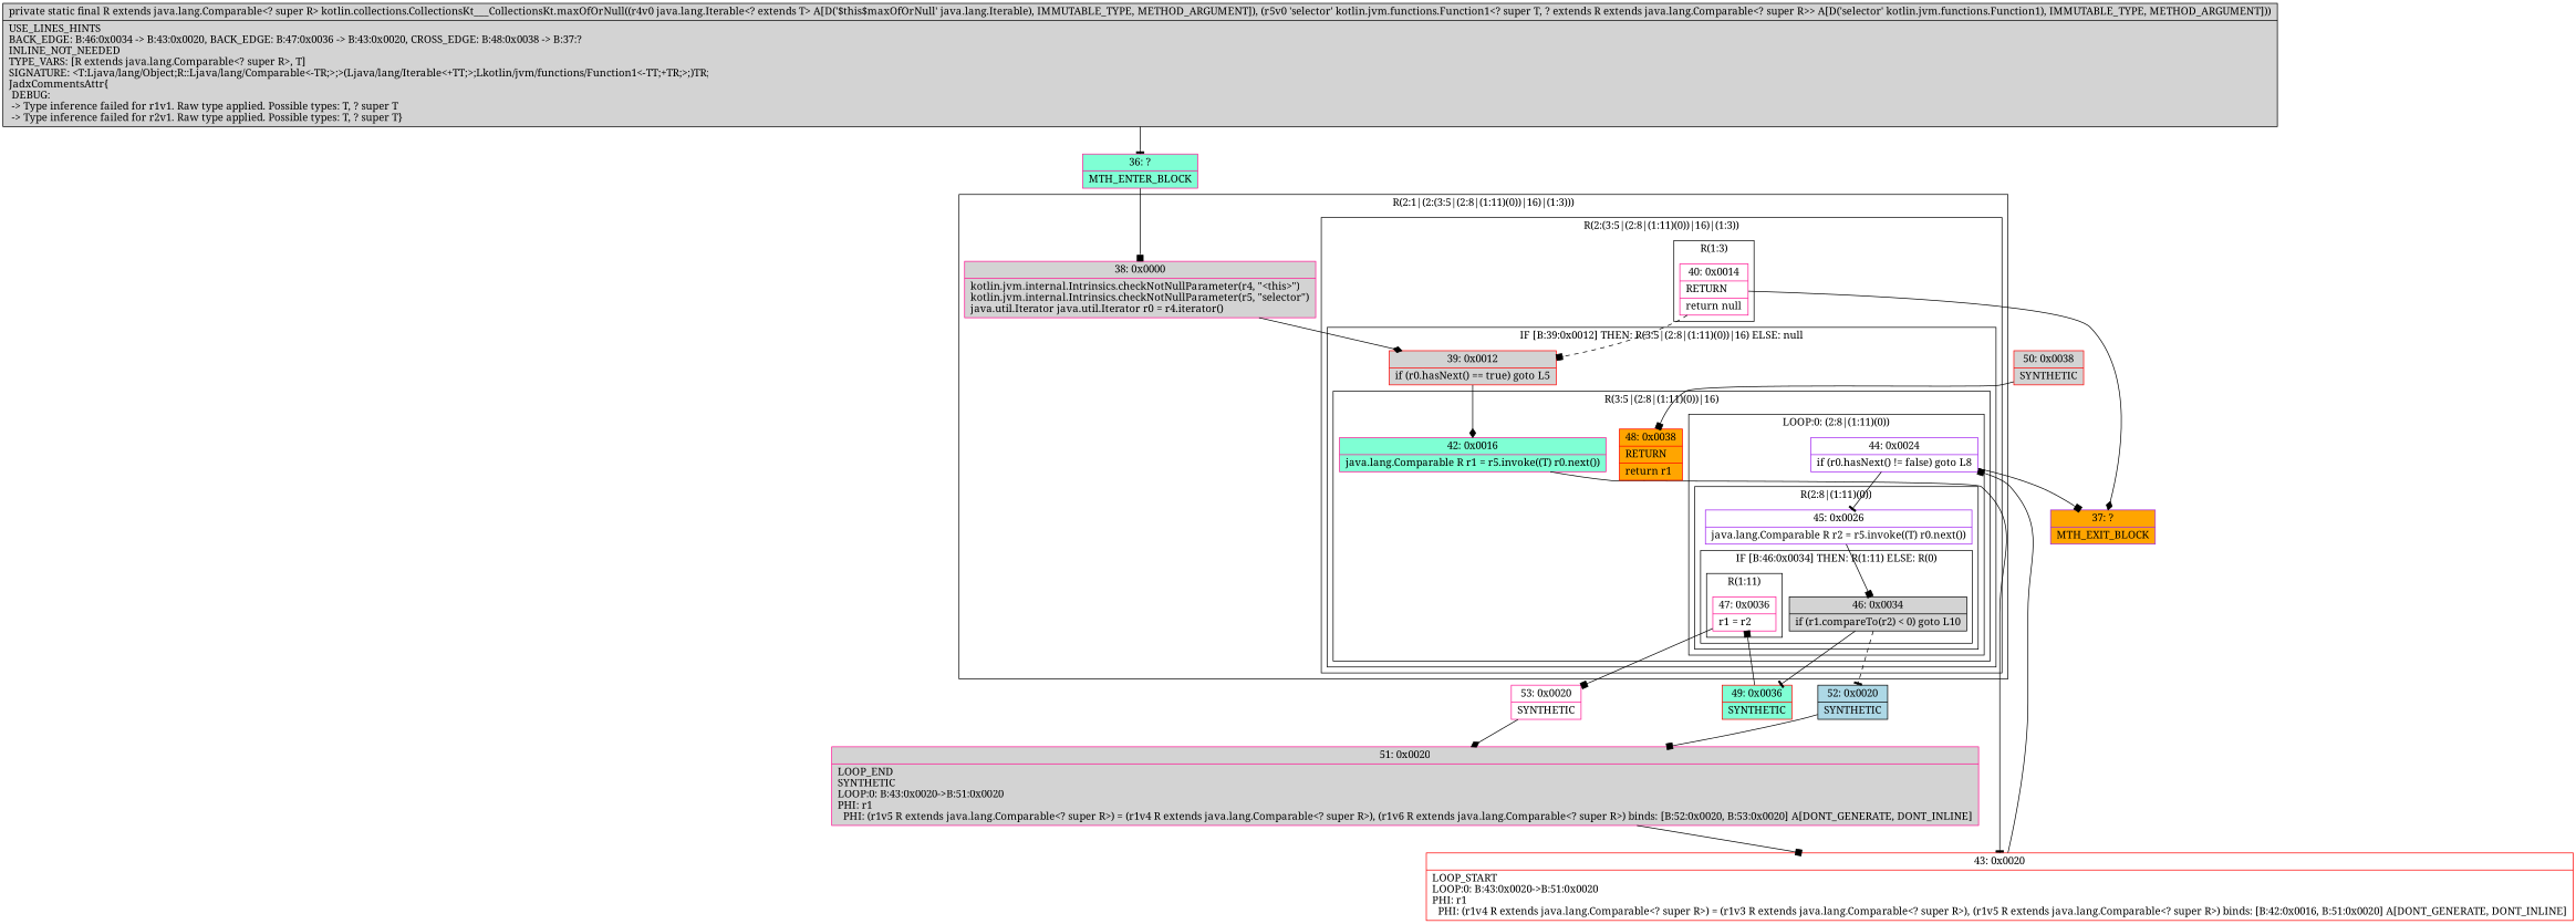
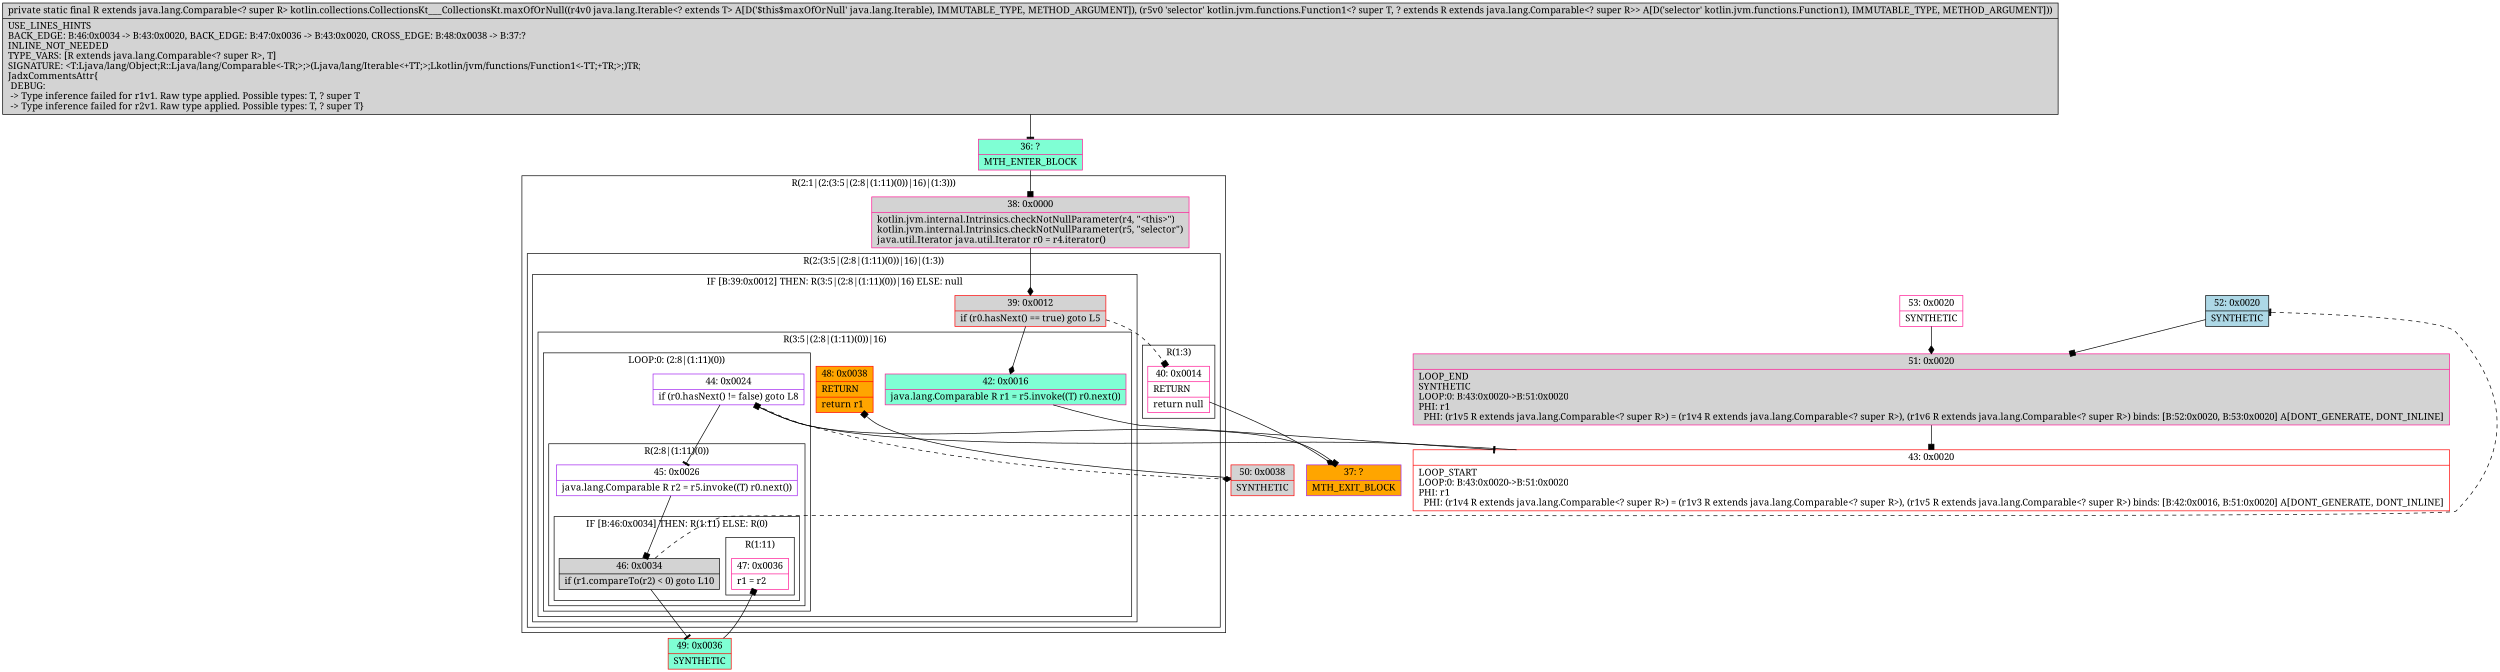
  digraph {
    fontname="Noto Serif"
    node [color=deeppink fillcolor=white fontname="Noto Serif" shape=record style=filled]
    edge [arrowhead=box fontname="Noto Serif"]
    n1 [label="{47\:\ 0x0036|r1 = r2\l}"]
    n2 [color=black fillcolor=lightgrey label="{46\:\ 0x0034|if (r1.compareTo(r2) \< 0) goto L10\l}"]
    n3 [color=purple label="{45\:\ 0x0026|java.lang.Comparable R r2 = r5.invoke((T) r0.next())\l}"]
    n4 [color=purple label="{44\:\ 0x0024|if (r0.hasNext() != false) goto L8\l}"]
    n5 [fillcolor=aquamarine label="{42\:\ 0x0016|java.lang.Comparable R r1 = r5.invoke((T) r0.next())\l}"]
    n6 [color=red fillcolor=orange label="{48\:\ 0x0038|RETURN\l|return r1\l}"]
    n7 [color=red fillcolor=lightgrey label="{39\:\ 0x0012|if (r0.hasNext() == true) goto L5\l}"]
    n8 [label="{40\:\ 0x0014|RETURN\l|return null\l}"]
    n9 [fillcolor=lightgrey label="{38\:\ 0x0000|kotlin.jvm.internal.Intrinsics.checkNotNullParameter(r4, \"\<this\>\")\lkotlin.jvm.internal.Intrinsics.checkNotNullParameter(r5, \"selector\")\ljava.util.Iterator java.util.Iterator r0 = r4.iterator()\l}"]
    n10 [label="{53\:\ 0x0020|SYNTHETIC\l}"]
    n11 [color=red fillcolor=aquamarine label="{49\:\ 0x0036|SYNTHETIC\l}"]
    n12 [color=black fillcolor=lightblue label="{52\:\ 0x0020|SYNTHETIC\l}"]
    n13 [color=red fillcolor=lightgrey label="{50\:\ 0x0038|SYNTHETIC\l}"]
    n14 [color=purple fillcolor=orange label="{37\:\ ?|MTH_EXIT_BLOCK\l}"]
    n15 [color=red label="{43\:\ 0x0020|LOOP_START\lLOOP:0: B:43:0x0020\-\>B:51:0x0020\lPHI: r1 \l  PHI: (r1v4 R extends java.lang.Comparable\<? super R\>) = (r1v3 R extends java.lang.Comparable\<? super R\>), (r1v5 R extends java.lang.Comparable\<? super R\>) binds: [B:42:0x0016, B:51:0x0020] A[DONT_GENERATE, DONT_INLINE]\l}"]
    n16 [fillcolor=lightgrey label="{51\:\ 0x0020|LOOP_END\lSYNTHETIC\lLOOP:0: B:43:0x0020\-\>B:51:0x0020\lPHI: r1 \l  PHI: (r1v5 R extends java.lang.Comparable\<? super R\>) = (r1v4 R extends java.lang.Comparable\<? super R\>), (r1v6 R extends java.lang.Comparable\<? super R\>) binds: [B:52:0x0020, B:53:0x0020] A[DONT_GENERATE, DONT_INLINE]\l}"]
    n17 [fillcolor=aquamarine label="{36\:\ ?|MTH_ENTER_BLOCK\l}"]
    n18 [color=black fillcolor=lightgrey label="{private static final R extends java.lang.Comparable\<? super R\> kotlin.collections.CollectionsKt___CollectionsKt.maxOfOrNull((r4v0 java.lang.Iterable\<? extends T\> A[D('$this$maxOfOrNull' java.lang.Iterable), IMMUTABLE_TYPE, METHOD_ARGUMENT]), (r5v0 'selector' kotlin.jvm.functions.Function1\<? super T, ? extends R extends java.lang.Comparable\<? super R\>\> A[D('selector' kotlin.jvm.functions.Function1), IMMUTABLE_TYPE, METHOD_ARGUMENT]))  | USE_LINES_HINTS\lBACK_EDGE: B:46:0x0034 \-\> B:43:0x0020, BACK_EDGE: B:47:0x0036 \-\> B:43:0x0020, CROSS_EDGE: B:48:0x0038 \-\> B:37:?\lINLINE_NOT_NEEDED\lTYPE_VARS: [R extends java.lang.Comparable\<? super R\>, T]\lSIGNATURE: \<T:Ljava\/lang\/Object;R::Ljava\/lang\/Comparable\<\-TR;\>;\>(Ljava\/lang\/Iterable\<+TT;\>;Lkotlin\/jvm\/functions\/Function1\<\-TT;+TR;\>;)TR;\lJadxCommentsAttr\{\l DEBUG: \l \-\> Type inference failed for r1v1. Raw type applied. Possible types: T, ? super T\l \-\> Type inference failed for r2v1. Raw type applied. Possible types: T, ? super T\}\l}"]
    subgraph cluster_1 {
      label="R(2:1|(2:(3:5|(2:8|(1:11)(0))|16)|(1:3)))"
      n9
      subgraph cluster_2 {
        label="R(2:(3:5|(2:8|(1:11)(0))|16)|(1:3))"
        subgraph cluster_3 {
          label="IF [B:39:0x0012] THEN: R(3:5|(2:8|(1:11)(0))|16) ELSE: null"
          n7
          subgraph cluster_4 {
            label="R(3:5|(2:8|(1:11)(0))|16)"
            n5
            n6
            subgraph cluster_5 {
              label="LOOP:0: (2:8|(1:11)(0))"
              n4
              subgraph cluster_6 {
                label="R(2:8|(1:11)(0))"
                n3
                subgraph cluster_7 {
                  label="IF [B:46:0x0034] THEN: R(1:11) ELSE: R(0)"
                  n2
                  subgraph cluster_8 {
                    label="R(1:11)"
                    n1
                  }
                  subgraph cluster_9 {
                    label="R(0)"
                  }
                }
              }
            }
          }
        }
        subgraph cluster_10 {
          label="R(1:3)"
          n8
        }
      }
    }
-   n1 -> n10
    n2 -> n11 [arrowhead=tee]
    n2 -> n12 [arrowhead=tee style=dashed]
    n3 -> n2
    n4 -> n3 [arrowhead=tee]
+   n4 -> n13 [arrowhead=diamond style=dashed]
    n4 -> n14
    n5 -> n15 [arrowhead=tee]
    n7 -> n5 [arrowhead=diamond]
-   n8 -> n7 [style=dashed]
+   n7 -> n8 [style=dashed]
    n8 -> n14 [arrowhead=diamond]
    n9 -> n7 [arrowhead=diamond]
    n10 -> n16 [arrowhead=diamond]
    n11 -> n1
    n12 -> n16
    n13 -> n6
    n15 -> n4
    n16 -> n15
    n17 -> n9
    n18 -> n17 [arrowhead=tee]
  }
